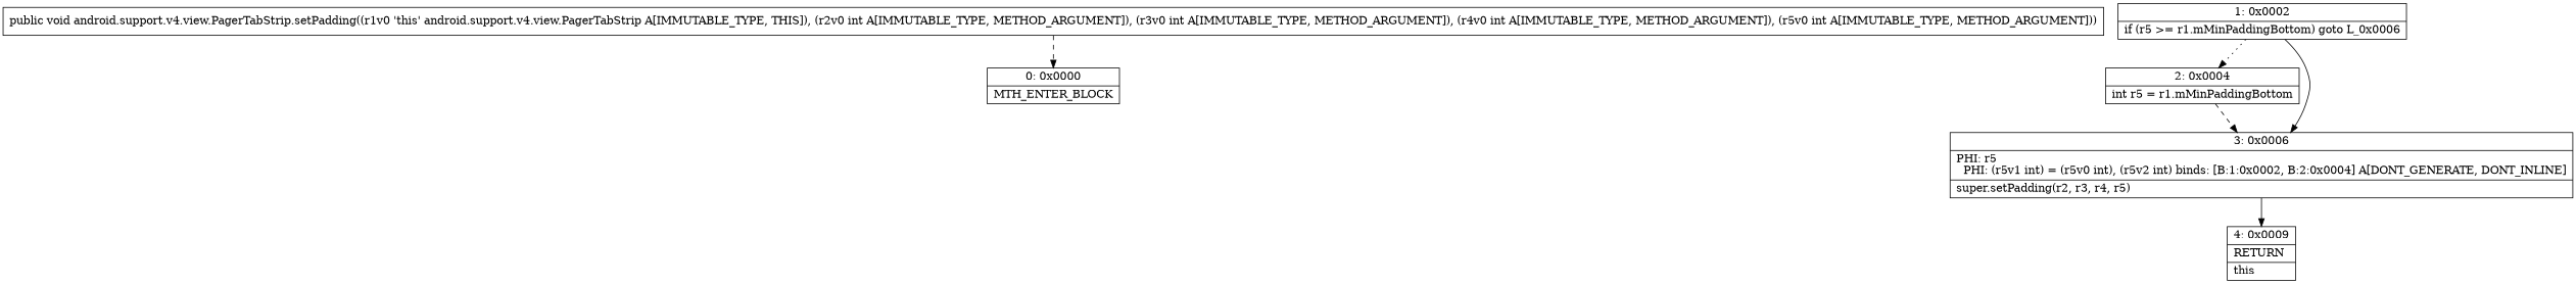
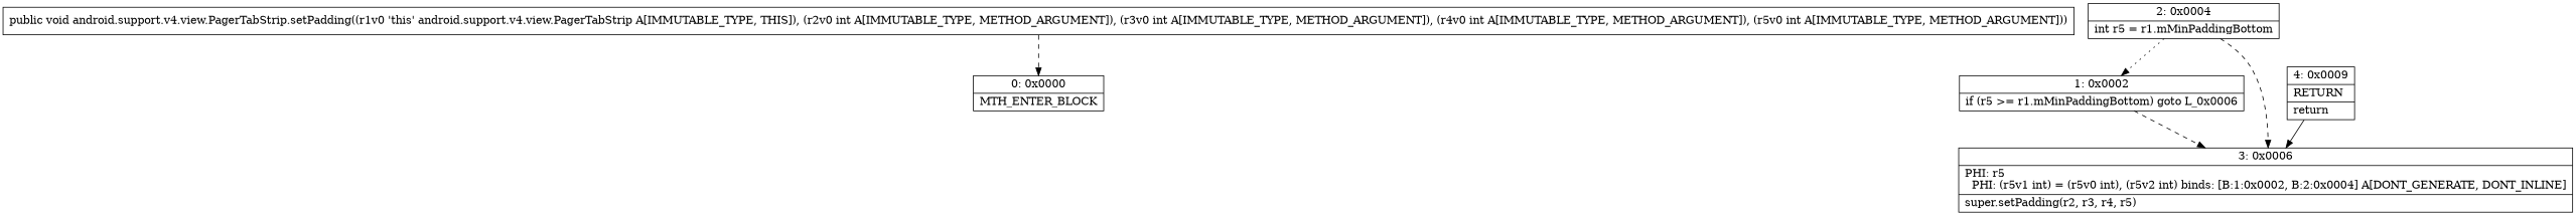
  digraph {
    node [shape=record]
    edge [style=solid]
    n1 [label="{0\:\ 0x0000|MTH_ENTER_BLOCK\l}"]
    n2 [label="{1\:\ 0x0002|if (r5 \>= r1.mMinPaddingBottom) goto L_0x0006\l}"]
    n3 [label="{2\:\ 0x0004|int r5 = r1.mMinPaddingBottom\l}"]
    n4 [label="{3\:\ 0x0006|PHI: r5 \l  PHI: (r5v1 int) = (r5v0 int), (r5v2 int) binds: [B:1:0x0002, B:2:0x0004] A[DONT_GENERATE, DONT_INLINE]\l|super.setPadding(r2, r3, r4, r5)\l}"]
-   n5 [label="{4\:\ 0x0009|RETURN\l|this\l}"]
+   n5 [label="{4\:\ 0x0009|RETURN\l|return\l}"]
    n6 [label="{public void android.support.v4.view.PagerTabStrip.setPadding((r1v0 'this' android.support.v4.view.PagerTabStrip A[IMMUTABLE_TYPE, THIS]), (r2v0 int A[IMMUTABLE_TYPE, METHOD_ARGUMENT]), (r3v0 int A[IMMUTABLE_TYPE, METHOD_ARGUMENT]), (r4v0 int A[IMMUTABLE_TYPE, METHOD_ARGUMENT]), (r5v0 int A[IMMUTABLE_TYPE, METHOD_ARGUMENT])) }"]
-   n2 -> n3 [style=dotted]
-   n2 -> n4
+   n3 -> n2 [style=dotted]
+   n2 -> n4 [style=dashed]
    n3 -> n4 [style=dashed]
-   n4 -> n5
+   n5 -> n4
    n6 -> n1 [style=dashed]
  }
